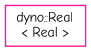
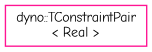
  digraph {
    rankdir=LR
    fontname="Comic Neue"
-   n1 [color=deeppink fillcolor=white fontname="Comic Neue" fontsize=10 height=0.2 label="dyno::Real\l\< Real \>" shape=box style=filled width=0.4]
+   n1 [color=deeppink fillcolor=white fontname="Comic Neue" fontsize=10 height=0.2 label="dyno::TConstraintPair\l\< Real \>" shape=box style=filled width=0.4]
  }
